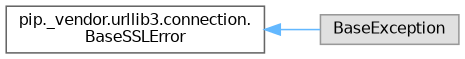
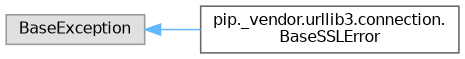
  digraph {
    rankdir=LR
    node [fontname=Helvetica fontsize=10 shape=box style=filled]
    n1 [color=grey60 fillcolor="#E0E0E0" height=0.2 label=BaseException width=0.4]
    n2 [color=grey40 fillcolor=white height=0.2 label="pip._vendor.urllib3.connection.\lBaseSSLError" width=0.4]
-   n2 -> n1 [color=steelblue1 dir=back fontname=Helvetica fontsize=10 labelfontname=Helvetica labelfontsize=10 style=solid]
+   n1 -> n2 [color=steelblue1 dir=back fontname=Helvetica fontsize=10 labelfontname=Helvetica labelfontsize=10 style=solid]
  }
